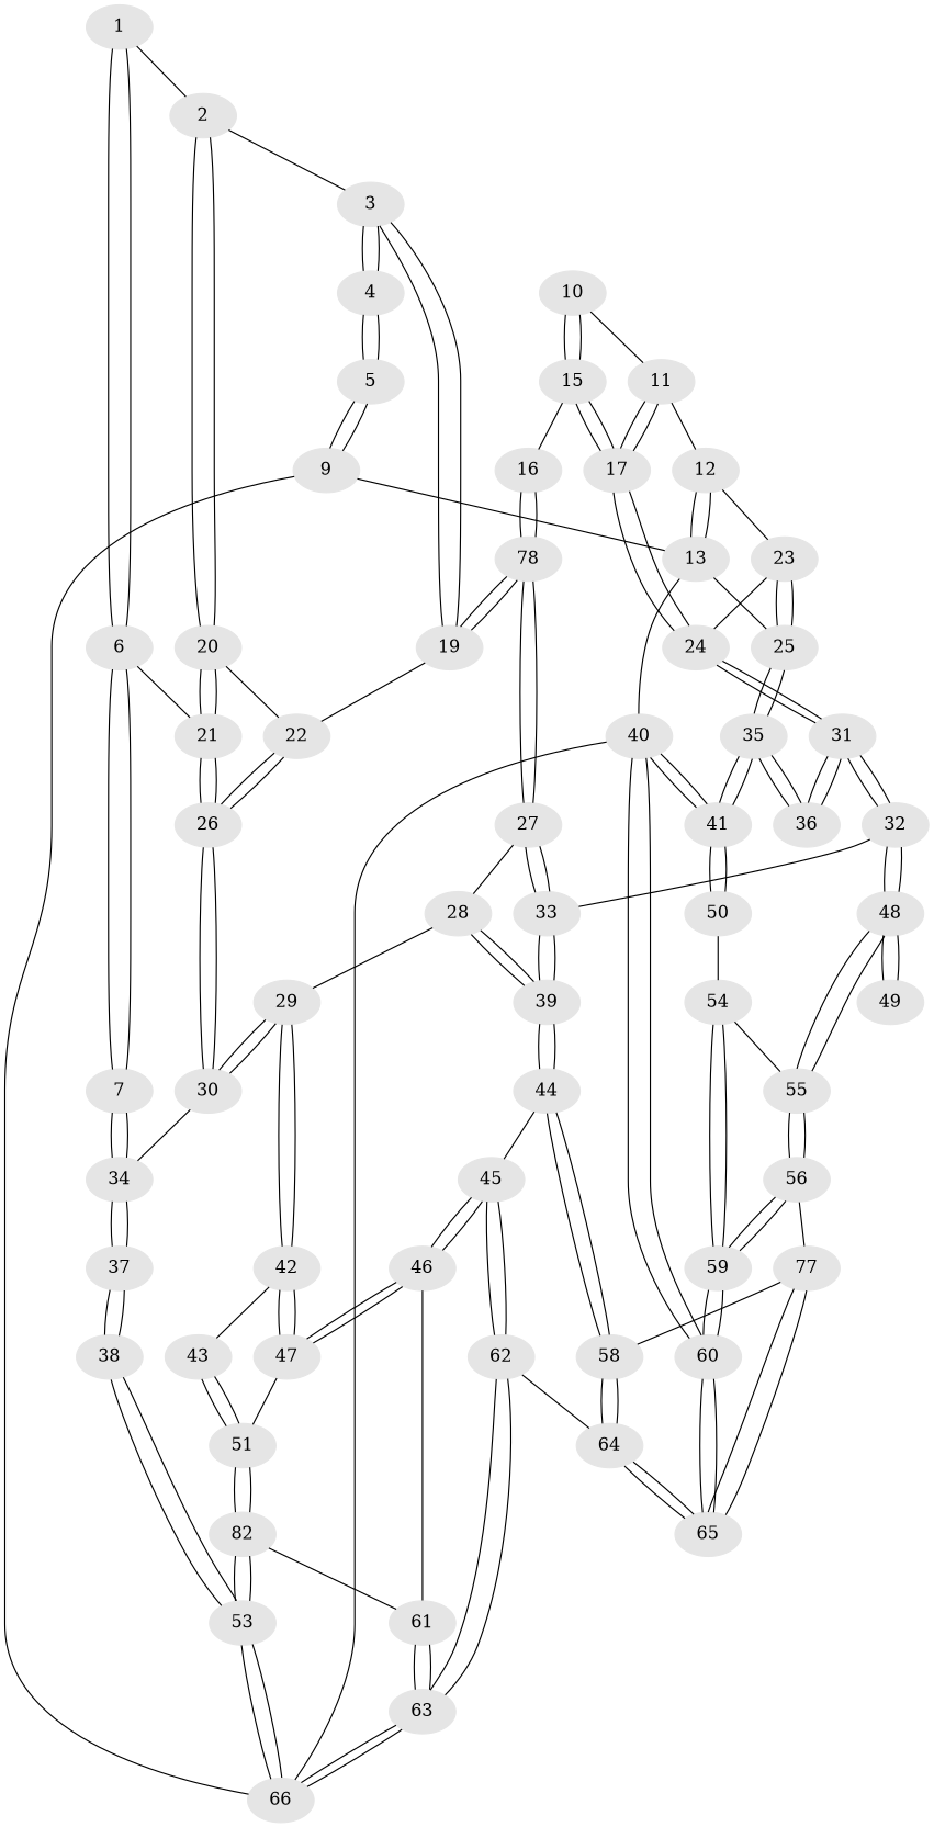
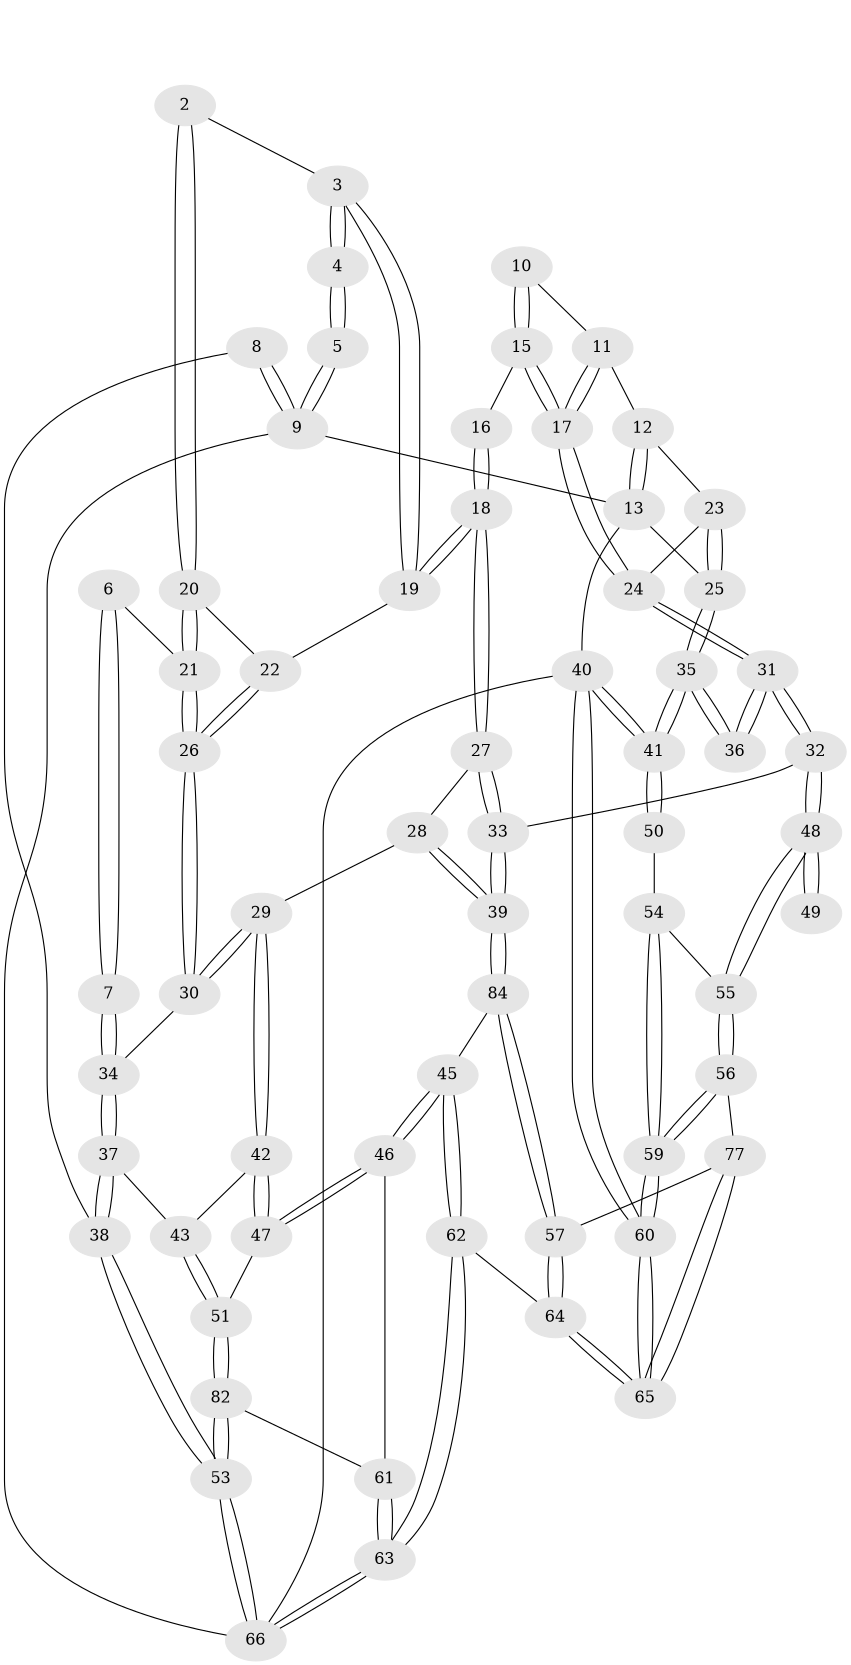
  graph {
    node [color=gray90 style=filled]
-   1
    2
    6
    3
    20
    7
    21
    4
    19
    22
    5
    9
    13
    66
    34
    26
+   8
    38
    37
    53
    25
    40
    10
    11
    15
    12
    17
    16
    23
    24
    35
    41
    60
-   18 [label=78]
+   18
    27
    31
    28
    33
    30
    32
    36
    29
    39
    42
-   44
+   44 [label=84]
    43
    47
    48
    49
    55
    50
    51
    45
-   58
+   58 [label=57]
    65
    54
    n57 [label=82]
    46
    62
    64
    61
    63
    56
    59
    n65 [label=77]
-   1 -- 2
-   1 -- 6
-   1 -- 6
    2 -- 3
    2 -- 20
    2 -- 20
    6 -- 7
    6 -- 7
    6 -- 21
    3 -- 4
    3 -- 4
    3 -- 19
    3 -- 19
    20 -- 21
    20 -- 21
    20 -- 22
    7 -- 34
    7 -- 34
    21 -- 26
    21 -- 26
    4 -- 5
    4 -- 5
    19 -- 22
    22 -- 26
    22 -- 26
    5 -- 9
    5 -- 9
    9 -- 13
    9 -- 66
    13 -- 25
    13 -- 40
    34 -- 37
    34 -- 37
    26 -- 30
    26 -- 30
+   8 -- 9
+   8 -- 9
+   8 -- 38
    38 -- 53
    38 -- 53
    37 -- 38
    37 -- 38
+   37 -- 43
    53 -- 66
    53 -- 66
    25 -- 35
    25 -- 35
    40 -- 66
    40 -- 41
    40 -- 41
    40 -- 60
    40 -- 60
    10 -- 11
    10 -- 15
    10 -- 15
    11 -- 12
    11 -- 17
    11 -- 17
    15 -- 17
    15 -- 17
    15 -- 16
    12 -- 13
    12 -- 13
    12 -- 23
    17 -- 24
    17 -- 24
    16 -- 18
    16 -- 18
    23 -- 25
    23 -- 25
    23 -- 24
    24 -- 31
    24 -- 31
    35 -- 41
    35 -- 41
    35 -- 36
    35 -- 36
    41 -- 50
    41 -- 50
    60 -- 65
    60 -- 65
    18 -- 19
    18 -- 19
    18 -- 27
    18 -- 27
    27 -- 28
    27 -- 33
    27 -- 33
    31 -- 32
    31 -- 32
    31 -- 36
    31 -- 36
    28 -- 29
    28 -- 39
    28 -- 39
    33 -- 39
    33 -- 39
    30 -- 34
    32 -- 33
    32 -- 48
    32 -- 48
    29 -- 30
    29 -- 30
    29 -- 42
    29 -- 42
    39 -- 44
    39 -- 44
    42 -- 43
    42 -- 47
    42 -- 47
    44 -- 45
    44 -- 58
    44 -- 58
    43 -- 51
    43 -- 51
    47 -- 51
    48 -- 49
    48 -- 49
    48 -- 55
    48 -- 55
    55 -- 56
    55 -- 56
    50 -- 54
    51 -- n57
    51 -- n57
    45 -- 46
    45 -- 46
    45 -- 62
    45 -- 62
    58 -- 64
    58 -- 64
    54 -- 55
    54 -- 59
    54 -- 59
    n57 -- 53
    n57 -- 53
    n57 -- 61
    46 -- 47
    46 -- 47
    46 -- 61
    62 -- 64
    62 -- 63
    62 -- 63
    64 -- 65
    64 -- 65
    61 -- 63
    61 -- 63
    63 -- 66
    63 -- 66
    56 -- 59
    56 -- 59
    56 -- n65
    59 -- 60
    59 -- 60
    n65 -- 58
    n65 -- 65
    n65 -- 65
  }
